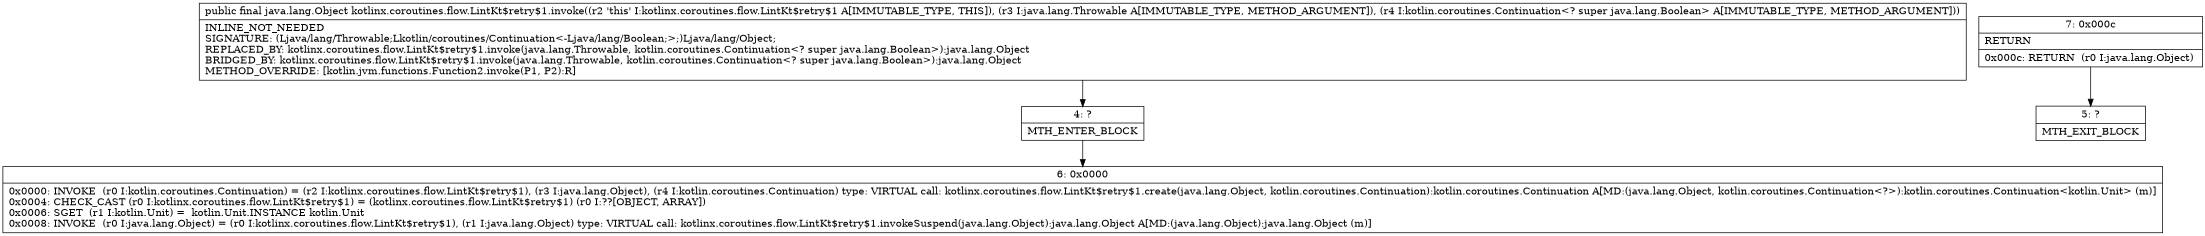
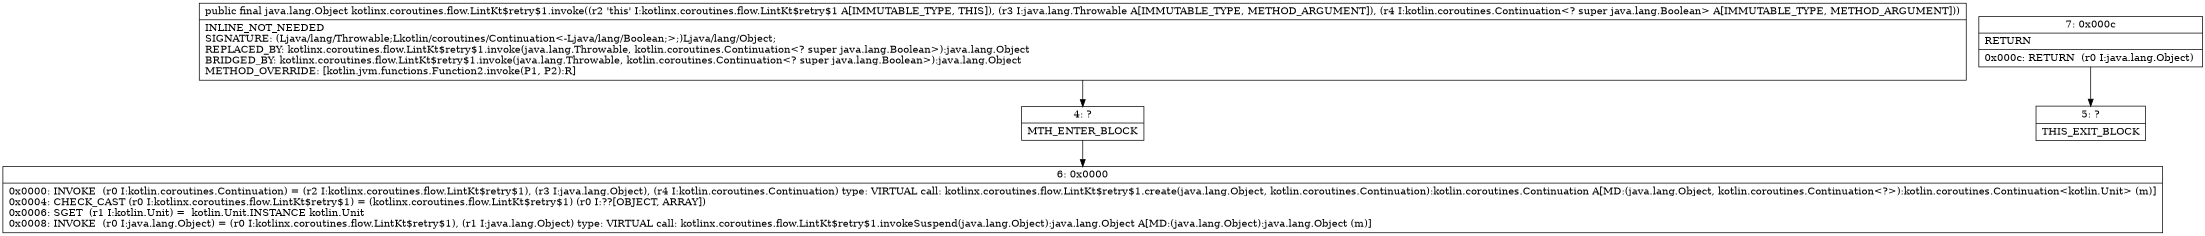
  digraph {
    node [shape=record]
    n1 [label="{4\:\ ?|MTH_ENTER_BLOCK\l}"]
    n2 [label="{6\:\ 0x0000|0x0000: INVOKE  (r0 I:kotlin.coroutines.Continuation) = (r2 I:kotlinx.coroutines.flow.LintKt$retry$1), (r3 I:java.lang.Object), (r4 I:kotlin.coroutines.Continuation) type: VIRTUAL call: kotlinx.coroutines.flow.LintKt$retry$1.create(java.lang.Object, kotlin.coroutines.Continuation):kotlin.coroutines.Continuation A[MD:(java.lang.Object, kotlin.coroutines.Continuation\<?\>):kotlin.coroutines.Continuation\<kotlin.Unit\> (m)]\l0x0004: CHECK_CAST (r0 I:kotlinx.coroutines.flow.LintKt$retry$1) = (kotlinx.coroutines.flow.LintKt$retry$1) (r0 I:??[OBJECT, ARRAY]) \l0x0006: SGET  (r1 I:kotlin.Unit) =  kotlin.Unit.INSTANCE kotlin.Unit \l0x0008: INVOKE  (r0 I:java.lang.Object) = (r0 I:kotlinx.coroutines.flow.LintKt$retry$1), (r1 I:java.lang.Object) type: VIRTUAL call: kotlinx.coroutines.flow.LintKt$retry$1.invokeSuspend(java.lang.Object):java.lang.Object A[MD:(java.lang.Object):java.lang.Object (m)]\l}"]
    n3 [label="{7\:\ 0x000c|RETURN\l|0x000c: RETURN  (r0 I:java.lang.Object) \l}"]
-   n4 [label="{5\:\ ?|MTH_EXIT_BLOCK\l}"]
+   n4 [label="{5\:\ ?|THIS_EXIT_BLOCK\l}"]
    n5 [label="{public final java.lang.Object kotlinx.coroutines.flow.LintKt$retry$1.invoke((r2 'this' I:kotlinx.coroutines.flow.LintKt$retry$1 A[IMMUTABLE_TYPE, THIS]), (r3 I:java.lang.Throwable A[IMMUTABLE_TYPE, METHOD_ARGUMENT]), (r4 I:kotlin.coroutines.Continuation\<? super java.lang.Boolean\> A[IMMUTABLE_TYPE, METHOD_ARGUMENT]))  | INLINE_NOT_NEEDED\lSIGNATURE: (Ljava\/lang\/Throwable;Lkotlin\/coroutines\/Continuation\<\-Ljava\/lang\/Boolean;\>;)Ljava\/lang\/Object;\lREPLACED_BY: kotlinx.coroutines.flow.LintKt$retry$1.invoke(java.lang.Throwable, kotlin.coroutines.Continuation\<? super java.lang.Boolean\>):java.lang.Object\lBRIDGED_BY: kotlinx.coroutines.flow.LintKt$retry$1.invoke(java.lang.Throwable, kotlin.coroutines.Continuation\<? super java.lang.Boolean\>):java.lang.Object\lMETHOD_OVERRIDE: [kotlin.jvm.functions.Function2.invoke(P1, P2):R]\l}"]
    n1 -> n2
    n3 -> n4
    n5 -> n1
  }
